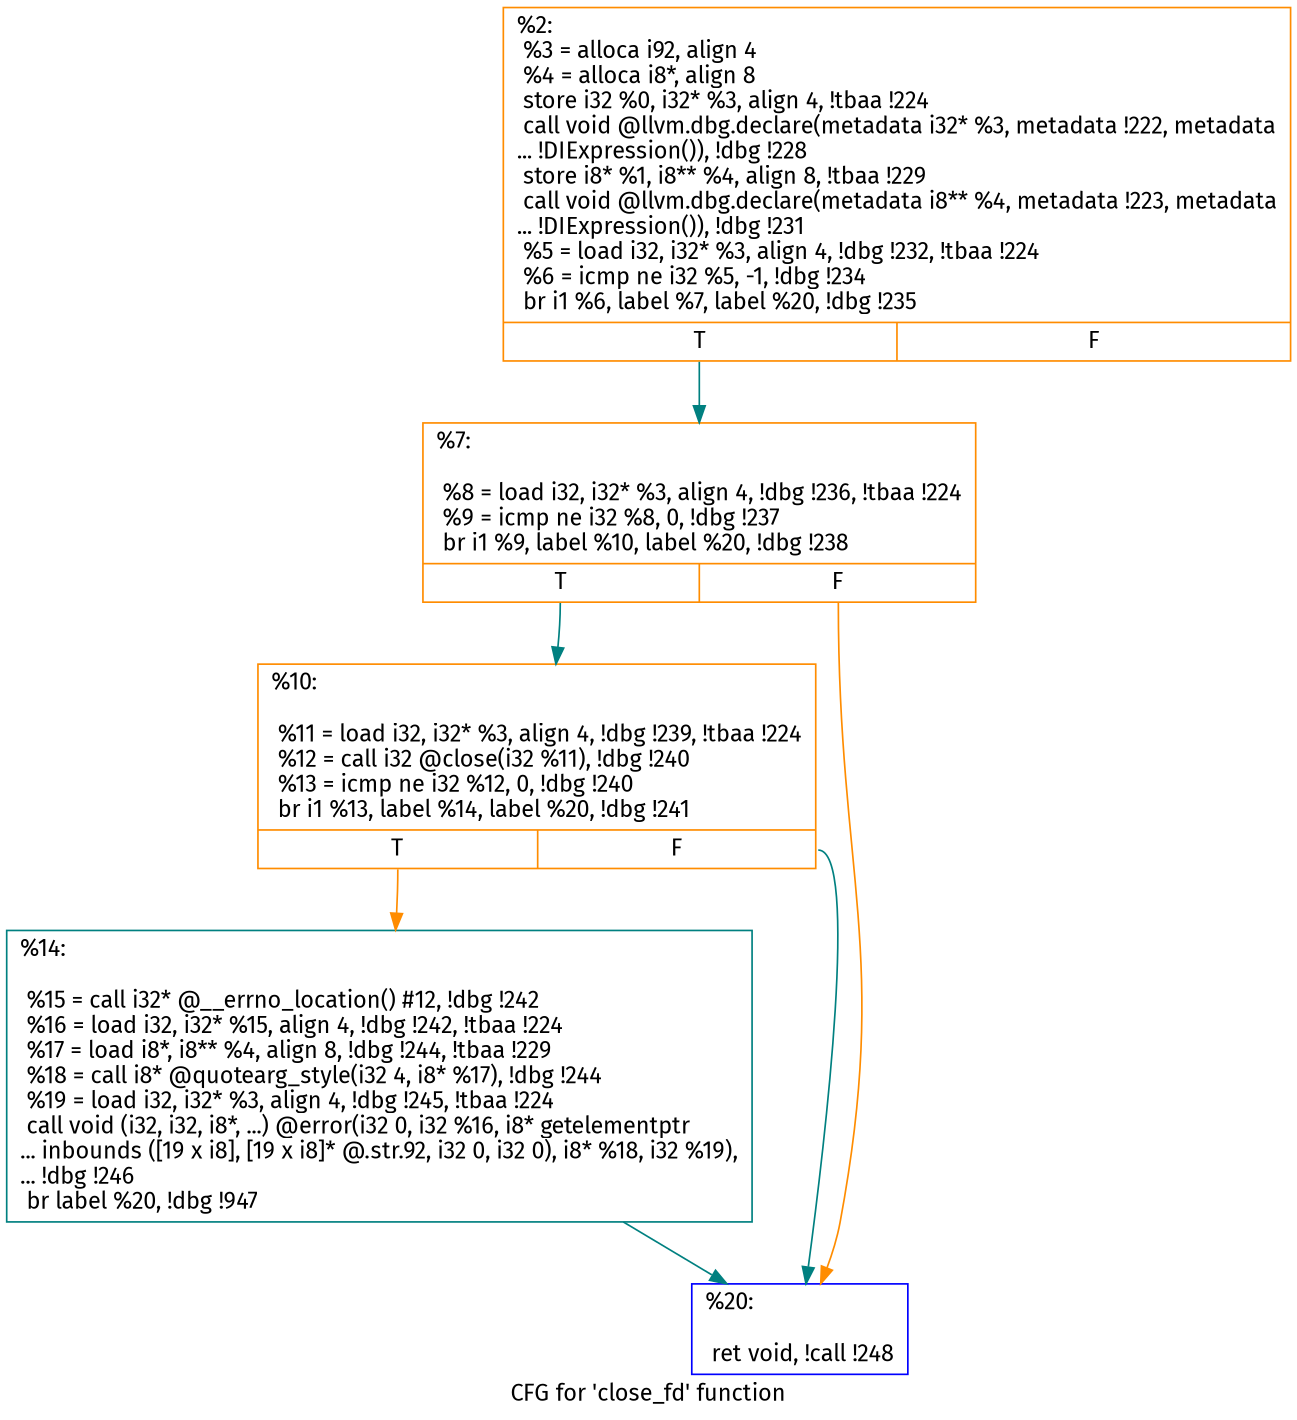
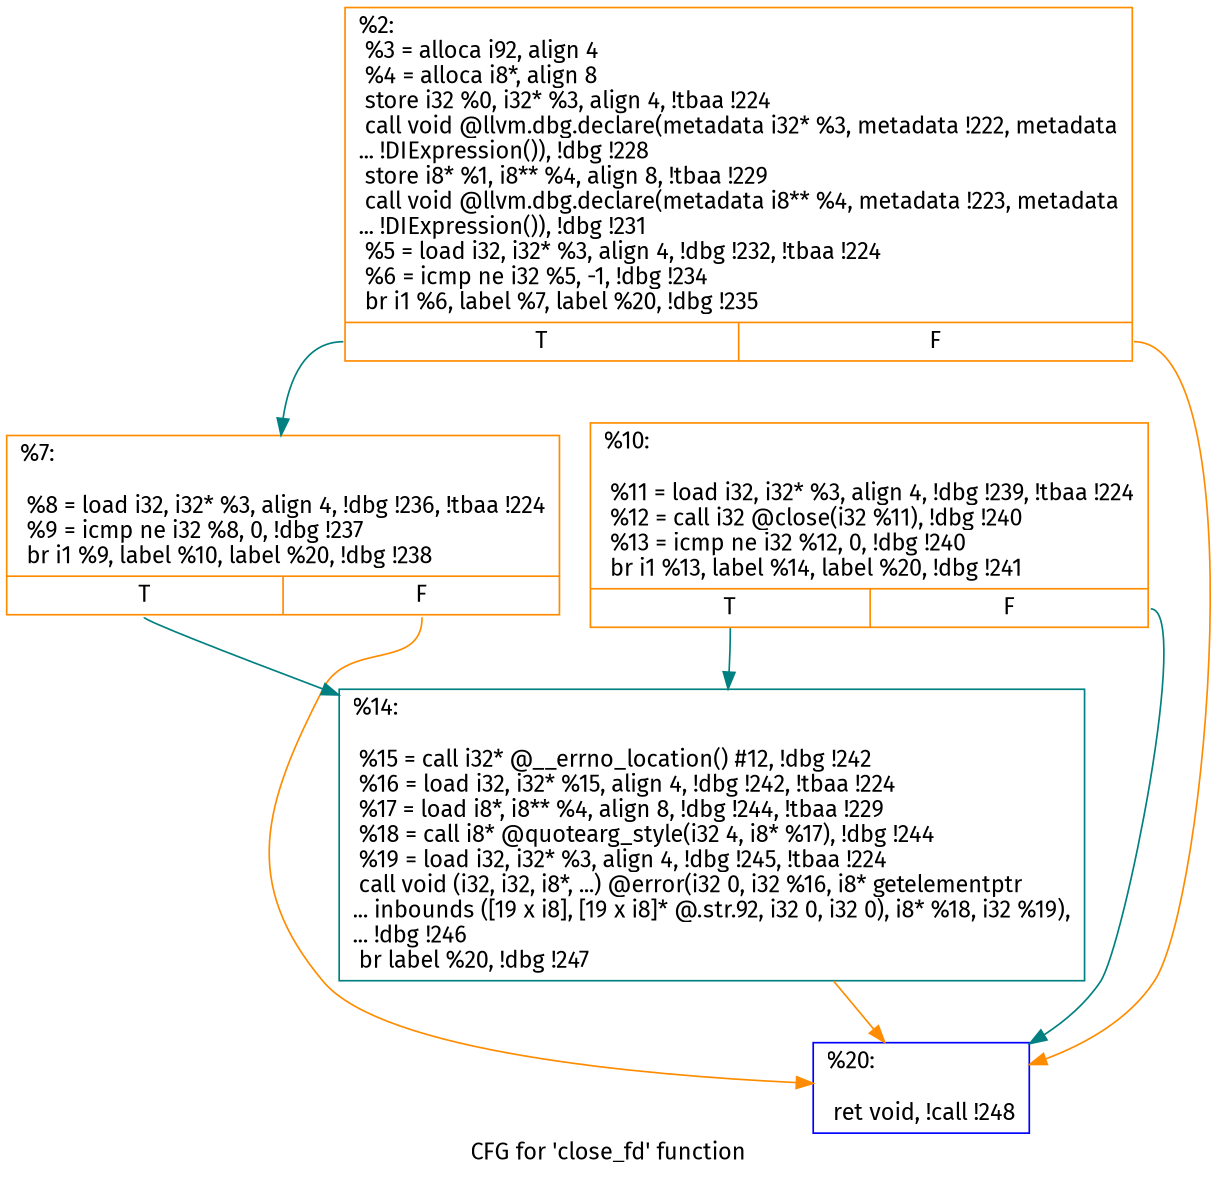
  digraph {
    fontname="Fira Sans"
    label="CFG for 'close_fd' function"
    node [color=darkorange fontname="Fira Sans" shape=record]
    edge [color=teal fontname="Fira Sans" tailport=s0]
    n1 [label="{%2:\l  %3 = alloca i92, align 4\l  %4 = alloca i8*, align 8\l  store i32 %0, i32* %3, align 4, !tbaa !224\l  call void @llvm.dbg.declare(metadata i32* %3, metadata !222, metadata\l... !DIExpression()), !dbg !228\l  store i8* %1, i8** %4, align 8, !tbaa !229\l  call void @llvm.dbg.declare(metadata i8** %4, metadata !223, metadata\l... !DIExpression()), !dbg !231\l  %5 = load i32, i32* %3, align 4, !dbg !232, !tbaa !224\l  %6 = icmp ne i32 %5, -1, !dbg !234\l  br i1 %6, label %7, label %20, !dbg !235\l|{<s0>T|<s1>F}}"]
    n2 [label="{%7:\l\l  %8 = load i32, i32* %3, align 4, !dbg !236, !tbaa !224\l  %9 = icmp ne i32 %8, 0, !dbg !237\l  br i1 %9, label %10, label %20, !dbg !238\l|{<s0>T|<s1>F}}"]
    n3 [color=blue label="{%20:\l\l  ret void, !call !248\l}"]
    n4 [label="{%10:\l\l  %11 = load i32, i32* %3, align 4, !dbg !239, !tbaa !224\l  %12 = call i32 @close(i32 %11), !dbg !240\l  %13 = icmp ne i32 %12, 0, !dbg !240\l  br i1 %13, label %14, label %20, !dbg !241\l|{<s0>T|<s1>F}}"]
-   n5 [color=teal label="{%14:\l\l  %15 = call i32* @__errno_location() #12, !dbg !242\l  %16 = load i32, i32* %15, align 4, !dbg !242, !tbaa !224\l  %17 = load i8*, i8** %4, align 8, !dbg !244, !tbaa !229\l  %18 = call i8* @quotearg_style(i32 4, i8* %17), !dbg !244\l  %19 = load i32, i32* %3, align 4, !dbg !245, !tbaa !224\l  call void (i32, i32, i8*, ...) @error(i32 0, i32 %16, i8* getelementptr\l... inbounds ([19 x i8], [19 x i8]* @.str.92, i32 0, i32 0), i8* %18, i32 %19),\l... !dbg !246\l  br label %20, !dbg !947\l}"]
+   n5 [color=teal label="{%14:\l\l  %15 = call i32* @__errno_location() #12, !dbg !242\l  %16 = load i32, i32* %15, align 4, !dbg !242, !tbaa !224\l  %17 = load i8*, i8** %4, align 8, !dbg !244, !tbaa !229\l  %18 = call i8* @quotearg_style(i32 4, i8* %17), !dbg !244\l  %19 = load i32, i32* %3, align 4, !dbg !245, !tbaa !224\l  call void (i32, i32, i8*, ...) @error(i32 0, i32 %16, i8* getelementptr\l... inbounds ([19 x i8], [19 x i8]* @.str.92, i32 0, i32 0), i8* %18, i32 %19),\l... !dbg !246\l  br label %20, !dbg !247\l}"]
    n1 -> n2
+   n1 -> n3 [color=darkorange tailport=s1]
    n2 -> n3 [color=darkorange tailport=s1]
-   n2 -> n4
+   n2 -> n5
    n4 -> n3 [tailport=s1]
-   n4 -> n5 [color=darkorange]
-   n5 -> n3
+   n4 -> n5
+   n5 -> n3 [color=darkorange]
  }
